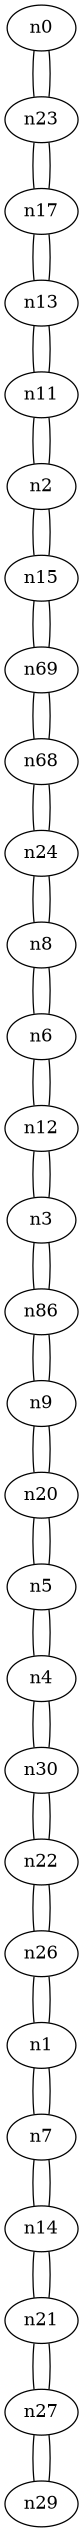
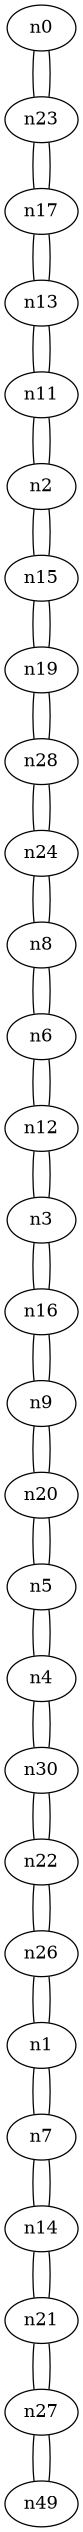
  graph {
    n0
    n23
    n17
    n1
    n7
    n26
    n14
    n22
    n2
    n11
    n15
    n13
-   n19 [label=n69]
+   n19
    n3
    n12
-   n16 [label=n86]
+   n16
    n6
    n9
    n4
    n5
    n10 [label=n30]
    n20
    n8
    n24
    n21
-   n28 [label=n68]
+   n28
    n27
-   n29
+   n29 [label=n49]
    n0 -- n23
    n23 -- n0
    n23 -- n17
    n17 -- n23
    n17 -- n13
    n1 -- n7
    n1 -- n26
    n7 -- n1
    n7 -- n14
    n26 -- n1
    n26 -- n22
    n14 -- n7
    n14 -- n21
    n22 -- n26
    n22 -- n10
    n2 -- n11
    n2 -- n15
    n11 -- n2
    n11 -- n13
    n15 -- n2
    n15 -- n19
    n13 -- n17
    n13 -- n11
    n19 -- n15
    n19 -- n28
    n3 -- n12
    n3 -- n16
    n12 -- n3
    n12 -- n6
    n16 -- n3
    n16 -- n9
    n6 -- n12
    n6 -- n8
    n9 -- n16
    n9 -- n20
    n4 -- n5
    n4 -- n10
    n5 -- n4
    n5 -- n20
    n10 -- n22
    n10 -- n4
    n20 -- n9
    n20 -- n5
    n8 -- n6
    n8 -- n24
    n24 -- n8
    n24 -- n28
    n21 -- n14
    n21 -- n27
    n28 -- n19
    n28 -- n24
    n27 -- n21
    n27 -- n29
    n29 -- n27
  }
